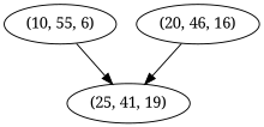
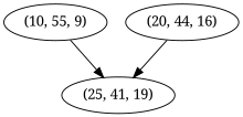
  digraph {
    fontname="Noto Serif"
    node [fontname="Noto Serif"]
    edge [fontname="Noto Serif"]
-   "(10, 55, 6)"
+   "(10, 55, 6)" [label="(10, 55, 9)"]
    "(25, 41, 19)"
-   "(20, 44, 16)" [label="(20, 46, 16)"]
+   "(20, 44, 16)"
    "(10, 55, 6)" -> "(25, 41, 19)"
    "(20, 44, 16)" -> "(25, 41, 19)"
  }
